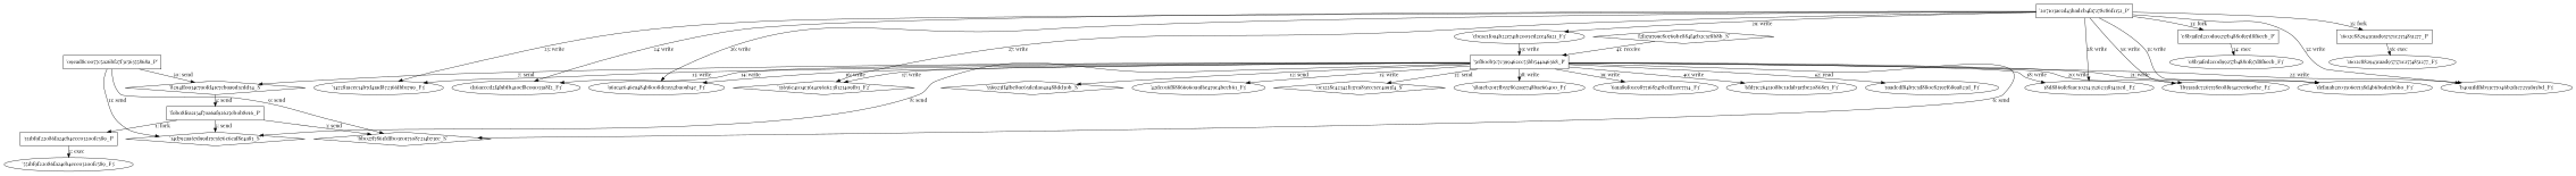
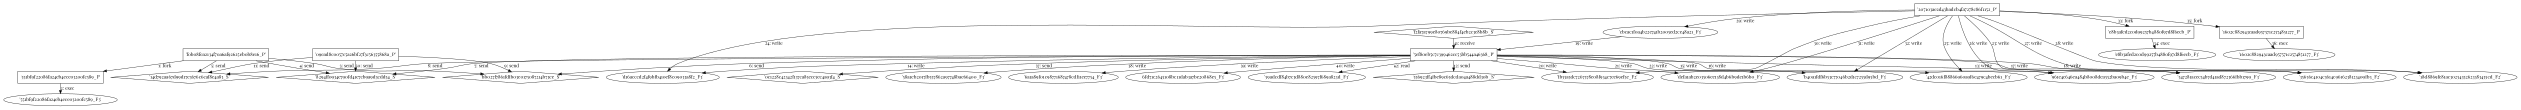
  digraph {
    engine=neato
    fixedsize=false
    fontname="Playfair Display"
    fontsize=10
    nodesep=0.3
    rankdir=TB
    ranksep=0
    splines=true
    node [fontname="Playfair Display" node_type=file shape=ellipse]
    edge [fontname="Playfair Display"]
    "'f0b08fea2134f70a6af92625eb0b8e16_P'" [node_type=Process shape=box]
    "'551bf9f22086fa24eb4ece03200fc589_P'" [node_type=Process shape=box]
    "'bb027f7861fdfb03e0175087214b73ee_S'" [node_type=Socket shape=diamond]
    "'8294ff0934e790fd41e7cb9a9d3cdd54_S'" [node_type=Socket shape=diamond]
    "'14d792aa67d99d17e3676c6caf8e4a83_S'" [node_type=Socket shape=diamond]
    "'551bf9f22086fa24eb4ece03200fc589_F3'" [node_type=File]
    "'5ef80eb5c7c399462cc53bb544a46368_P'" [node_type=Process shape=box]
    "'556923ff4fbe89c65dcda04a488dd30b_S'" [node_type=Socket shape=diamond]
    "'547281acec54b7d41ad872366fbb1799_F3'"
    "'d16acccd2f4f9bfb410ef8c09033a8f2_F3'"
    "'42dc016f88866960a9f6e479c4becb61_F3'"
    "'961e4c646ea484b8008dea552ba09b4e_F3'"
-   "'35656c4104c3614c9616238123409fb3_F2'" [shape=diamond]
+   "'35656c4104c3614c9616238123409fb3_F2'"
    n14 [label="'18d8869fe81ac30254352623383435cd_F2'"]
    "'fb55a5dc7267578e08f934c7ee69ef5e_F2'"
    "'defa1ab2e03506ee138d4b6b9de1b6b0_F3'"
    "'b40a1fdf6b53c77046b2d1c7255d95bd_F3'"
    "'0c1228c42342f137ca85ecc5ec4a93f4_S'" [node_type=Socket shape=diamond]
    "'58a1eb2017fb557862a97748bae66400_F3'"
    "'6a1a89f01c98771687478cdf11ee7754_F3'"
    "'6fd71c2645108bc11dab3a7be20868e5_F3'"
    "'59adcdf84b7c3d880e82597f689a823d_F3'"
    "'cbcac1f0a4b22e741b2005ed2ce48a21_F3'"
    "'09ead8c0057c5a26bf27f3c56355868a_P'" [node_type=Process shape=box]
    "'207103ae2d43badcb4fa7278c86f1152_P'" [node_type=Process shape=box]
    "'e8b3afed2c0d99257b4880f97d8f6ecb_P'" [node_type=Process shape=box]
    "'1602c882943caad957571c2574851277_P'" [node_type=Process shape=box]
    "'e8b3afed2c0d99257b4880f97d8f6ecb_F3'" [node_type=File]
    "'1602c882943caad957571c2574851277_F3'" [node_type=File]
    "'f2fa7a799e80769be884f4eb2c3e8b8b_S'" [node_type=Socket shape=diamond]
    "'f0b08fea2134f70a6af92625eb0b8e16_P'" -> "'551bf9f22086fa24eb4ece03200fc589_P'" [label="1: fork"]
    "'f0b08fea2134f70a6af92625eb0b8e16_P'" -> "'bb027f7861fdfb03e0175087214b73ee_S'" [label="3: send"]
-   "'8294ff0934e790fd41e7cb9a9d3cdd54_S'" -> "'f0b08fea2134f70a6af92625eb0b8e16_P'" [label="4: send"]
+   "'f0b08fea2134f70a6af92625eb0b8e16_P'" -> "'8294ff0934e790fd41e7cb9a9d3cdd54_S'" [label="4: send"]
    "'f0b08fea2134f70a6af92625eb0b8e16_P'" -> "'14d792aa67d99d17e3676c6caf8e4a83_S'" [label="5: send"]
    "'551bf9f22086fa24eb4ece03200fc589_P'" -> "'551bf9f22086fa24eb4ece03200fc589_F3'" [label="2: exec"]
    "'5ef80eb5c7c399462cc53bb544a46368_P'" -> "'bb027f7861fdfb03e0175087214b73ee_S'" [label="6: send"]
    "'5ef80eb5c7c399462cc53bb544a46368_P'" -> "'8294ff0934e790fd41e7cb9a9d3cdd54_S'" [label="7: send"]
    "'5ef80eb5c7c399462cc53bb544a46368_P'" -> "'14d792aa67d99d17e3676c6caf8e4a83_S'" [label="8: send"]
    "'5ef80eb5c7c399462cc53bb544a46368_P'" -> "'556923ff4fbe89c65dcda04a488dd30b_S'" [label="12: send"]
    "'5ef80eb5c7c399462cc53bb544a46368_P'" -> "'547281acec54b7d41ad872366fbb1799_F3'" [label="13: write"]
    "'5ef80eb5c7c399462cc53bb544a46368_P'" -> "'d16acccd2f4f9bfb410ef8c09033a8f2_F3'" [label="14: write"]
    "'5ef80eb5c7c399462cc53bb544a46368_P'" -> "'42dc016f88866960a9f6e479c4becb61_F3'" [label="15: write"]
    "'5ef80eb5c7c399462cc53bb544a46368_P'" -> "'961e4c646ea484b8008dea552ba09b4e_F3'" [label="16: write"]
    "'5ef80eb5c7c399462cc53bb544a46368_P'" -> "'35656c4104c3614c9616238123409fb3_F2'" [label="17: write"]
    "'5ef80eb5c7c399462cc53bb544a46368_P'" -> n14 [label="18: write"]
    "'5ef80eb5c7c399462cc53bb544a46368_P'" -> "'fb55a5dc7267578e08f934c7ee69ef5e_F2'" [label="20: write"]
    "'5ef80eb5c7c399462cc53bb544a46368_P'" -> "'defa1ab2e03506ee138d4b6b9de1b6b0_F3'" [label="21: write"]
    "'5ef80eb5c7c399462cc53bb544a46368_P'" -> "'b40a1fdf6b53c77046b2d1c7255d95bd_F3'" [label="22: write"]
    "'5ef80eb5c7c399462cc53bb544a46368_P'" -> "'0c1228c42342f137ca85ecc5ec4a93f4_S'" [label="37: send"]
    "'5ef80eb5c7c399462cc53bb544a46368_P'" -> "'58a1eb2017fb557862a97748bae66400_F3'" [label="38: write"]
    "'5ef80eb5c7c399462cc53bb544a46368_P'" -> "'6a1a89f01c98771687478cdf11ee7754_F3'" [label="39: write"]
    "'5ef80eb5c7c399462cc53bb544a46368_P'" -> "'6fd71c2645108bc11dab3a7be20868e5_F3'" [label="40: write"]
    "'5ef80eb5c7c399462cc53bb544a46368_P'" -> "'59adcdf84b7c3d880e82597f689a823d_F3'" [label="42: read"]
    "'cbcac1f0a4b22e741b2005ed2ce48a21_F3'" -> "'5ef80eb5c7c399462cc53bb544a46368_P'" [label="19: write"]
    "'09ead8c0057c5a26bf27f3c56355868a_P'" -> "'bb027f7861fdfb03e0175087214b73ee_S'" [label="9: send"]
    "'09ead8c0057c5a26bf27f3c56355868a_P'" -> "'8294ff0934e790fd41e7cb9a9d3cdd54_S'" [label="50: send"]
    "'09ead8c0057c5a26bf27f3c56355868a_P'" -> "'14d792aa67d99d17e3676c6caf8e4a83_S'" [label="11: send"]
    "'207103ae2d43badcb4fa7278c86f1152_P'" -> "'547281acec54b7d41ad872366fbb1799_F3'" [label="23: write"]
    "'207103ae2d43badcb4fa7278c86f1152_P'" -> "'d16acccd2f4f9bfb410ef8c09033a8f2_F3'" [label="24: write"]
+   "'207103ae2d43badcb4fa7278c86f1152_P'" -> "'42dc016f88866960a9f6e479c4becb61_F3'" [label="25: write"]
    "'207103ae2d43badcb4fa7278c86f1152_P'" -> "'961e4c646ea484b8008dea552ba09b4e_F3'" [label="26: write"]
    "'207103ae2d43badcb4fa7278c86f1152_P'" -> "'35656c4104c3614c9616238123409fb3_F2'" [label="27: write"]
    "'207103ae2d43badcb4fa7278c86f1152_P'" -> n14 [label="28: write"]
    "'207103ae2d43badcb4fa7278c86f1152_P'" -> "'fb55a5dc7267578e08f934c7ee69ef5e_F2'" [label="30: write"]
    "'207103ae2d43badcb4fa7278c86f1152_P'" -> "'defa1ab2e03506ee138d4b6b9de1b6b0_F3'" [label="31: write"]
    "'207103ae2d43badcb4fa7278c86f1152_P'" -> "'b40a1fdf6b53c77046b2d1c7255d95bd_F3'" [label="32: write"]
    "'207103ae2d43badcb4fa7278c86f1152_P'" -> "'cbcac1f0a4b22e741b2005ed2ce48a21_F3'" [label="29: write"]
    "'207103ae2d43badcb4fa7278c86f1152_P'" -> "'e8b3afed2c0d99257b4880f97d8f6ecb_P'" [label="33: fork"]
    "'207103ae2d43badcb4fa7278c86f1152_P'" -> "'1602c882943caad957571c2574851277_P'" [label="35: fork"]
    "'e8b3afed2c0d99257b4880f97d8f6ecb_P'" -> "'e8b3afed2c0d99257b4880f97d8f6ecb_F3'" [label="34: exec"]
    "'1602c882943caad957571c2574851277_P'" -> "'1602c882943caad957571c2574851277_F3'" [label="36: exec"]
    "'f2fa7a799e80769be884f4eb2c3e8b8b_S'" -> "'5ef80eb5c7c399462cc53bb544a46368_P'" [label="41: receive"]
  }
